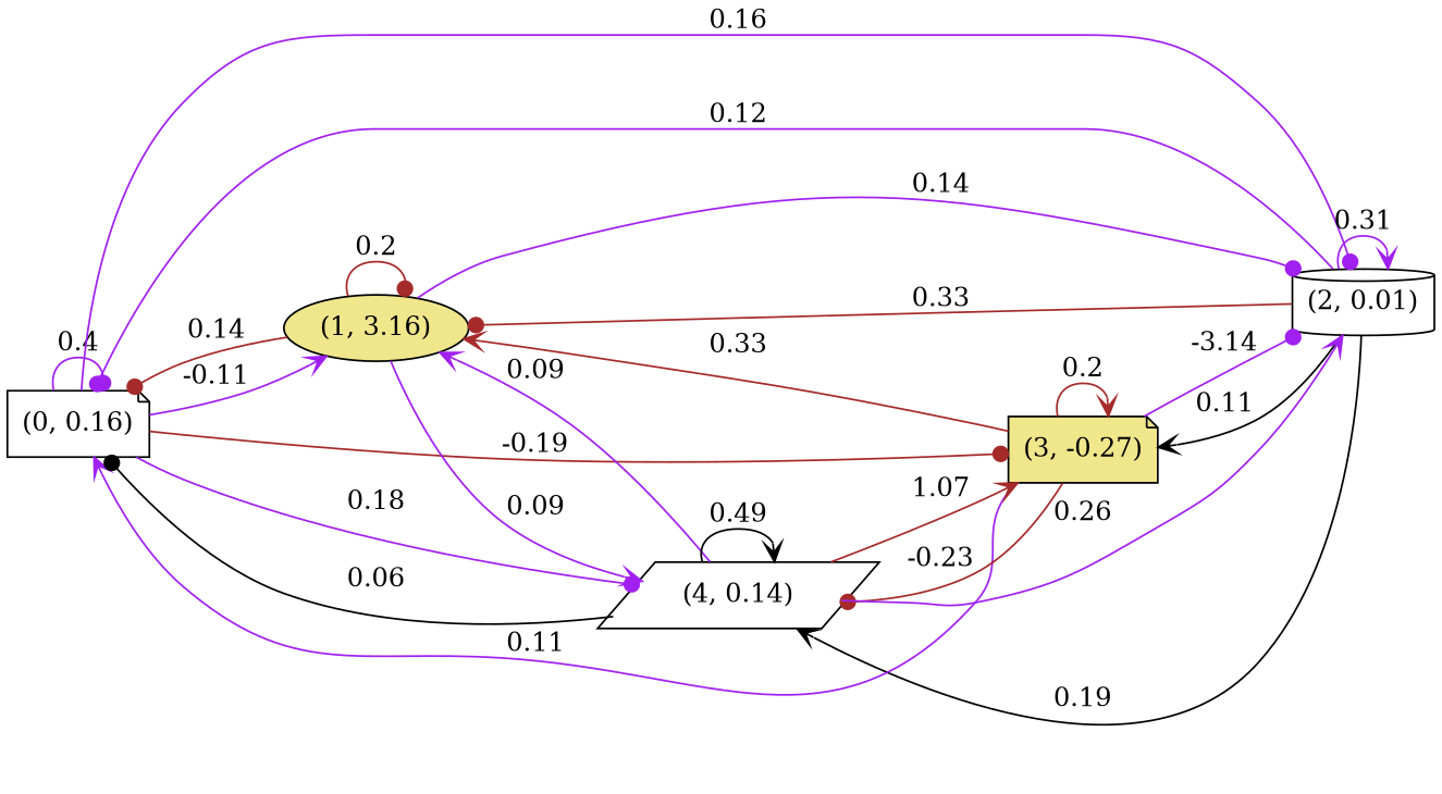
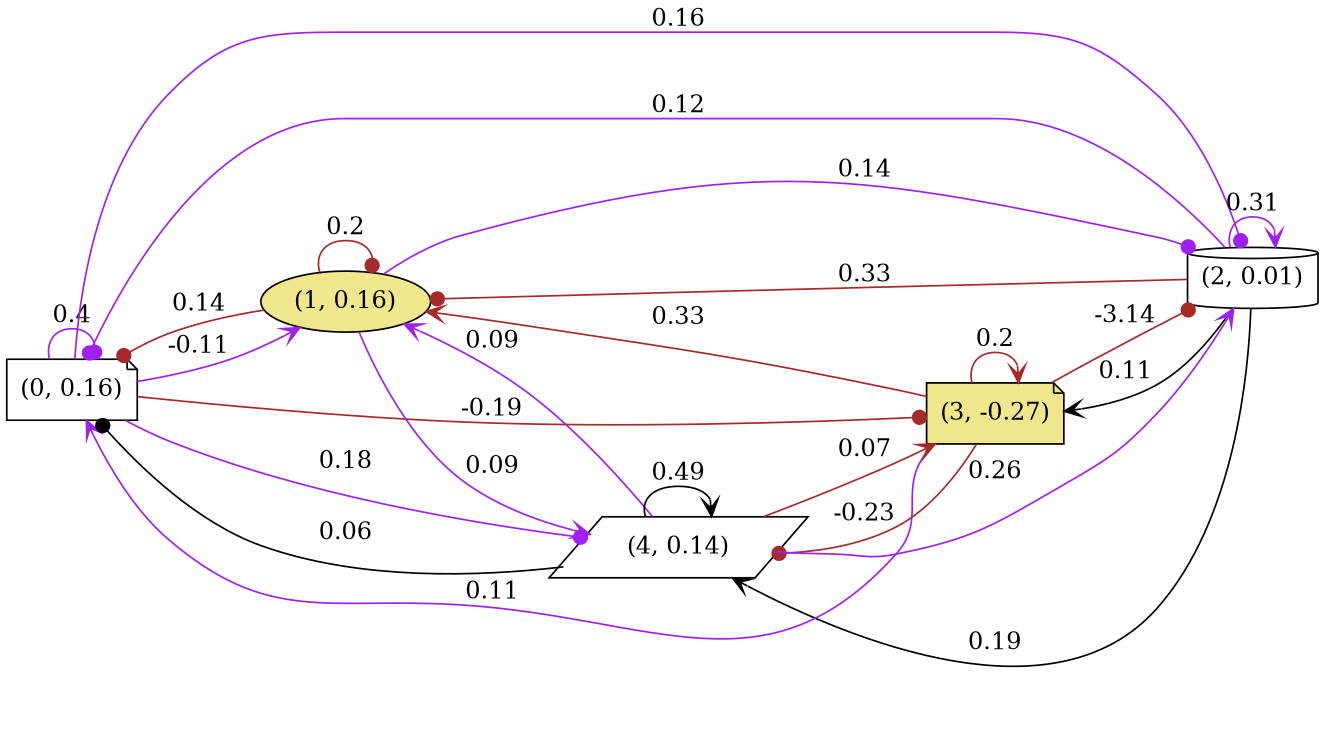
  digraph {
    rankdir=LR
    node [fillcolor=white shape=note style=filled]
    edge [arrowhead=dot color=purple]
    n1 [label="(0, 0.16)"]
-   n2 [fillcolor=khaki label="(1, 3.16)" shape=ellipse]
+   n2 [fillcolor=khaki label="(1, 0.16)" shape=ellipse]
    n3 [label="(2, 0.01)" shape=cylinder]
    n4 [fillcolor=khaki label="(3, -0.27)"]
    n5 [label="(4, 0.14)" shape=parallelogram]
    n1 -> n1 [label=0.4]
    n1 -> n2 [arrowhead=vee label=-0.11]
    n1 -> n3 [label=0.16]
    n1 -> n4 [color=brown label=-0.19]
    n1 -> n5 [label=0.18]
    n2 -> n1 [color=brown label=0.14]
    n2 -> n2 [color=brown label=0.2]
    n2 -> n3 [label=0.14]
    n2 -> n5 [arrowhead=vee label=0.09]
    n3 -> n1 [label=0.12]
    n3 -> n2 [color=brown label=0.33]
    n3 -> n3 [arrowhead=vee label=0.31]
    n3 -> n4 [arrowhead=vee color=black label=0.11]
    n3 -> n5 [arrowhead=vee color=black label=0.19]
    n4 -> n1 [arrowhead=vee label=0.11]
    n4 -> n2 [arrowhead=vee color=brown label=0.33]
-   n4 -> n3 [label=-3.14]
+   n4 -> n3 [color=brown label=-3.14]
    n4 -> n4 [arrowhead=vee color=brown label=0.2]
    n4 -> n5 [color=brown label=-0.23]
    n5 -> n1 [color=black label=0.06]
    n5 -> n2 [arrowhead=vee label=0.09]
    n5 -> n3 [arrowhead=vee label=0.26]
-   n5 -> n4 [arrowhead=vee color=brown label=1.07]
+   n5 -> n4 [arrowhead=vee color=brown label=0.07]
    n5 -> n5 [arrowhead=vee color=black label=0.49]
  }
